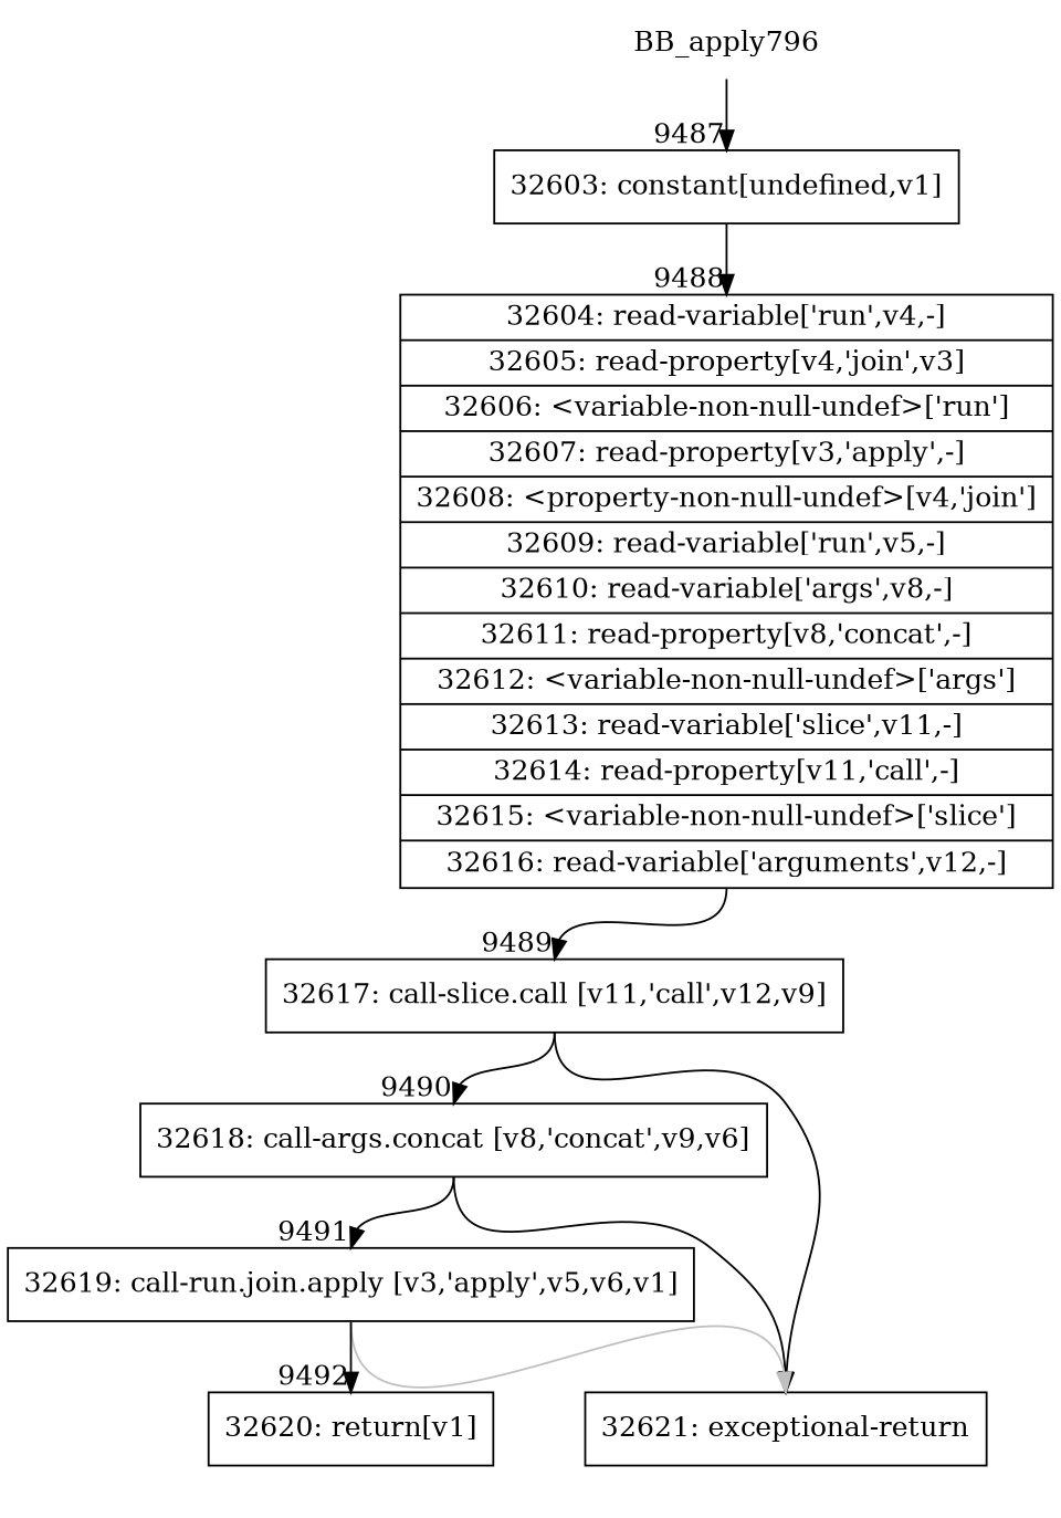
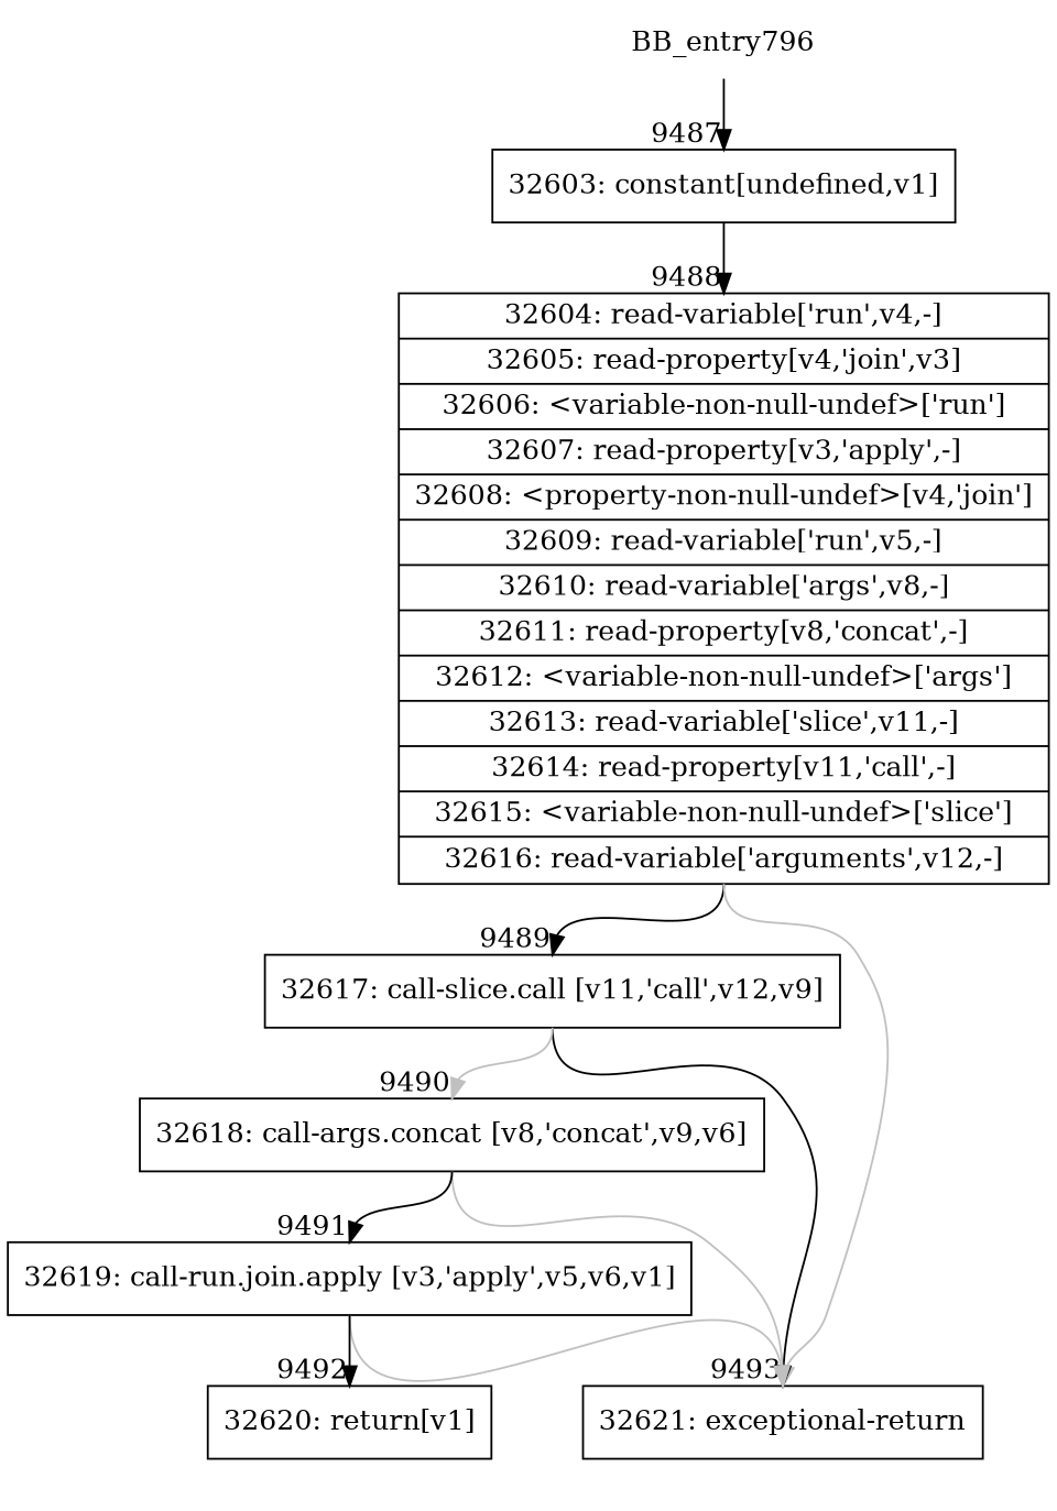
  digraph {
    rankdir=TD
    node [shape=record]
    edge [headport=n tailport=s]
-   BB_entry796 [shape=none label=BB_apply796]
+   BB_entry796 [shape=none]
    n2 [label="{32603: constant[undefined,v1]}"]
    n3 [label="{32604: read-variable['run',v4,-]|32605: read-property[v4,'join',v3]|32606: \<variable-non-null-undef\>['run']|32607: read-property[v3,'apply',-]|32608: \<property-non-null-undef\>[v4,'join']|32609: read-variable['run',v5,-]|32610: read-variable['args',v8,-]|32611: read-property[v8,'concat',-]|32612: \<variable-non-null-undef\>['args']|32613: read-variable['slice',v11,-]|32614: read-property[v11,'call',-]|32615: \<variable-non-null-undef\>['slice']|32616: read-variable['arguments',v12,-]}"]
    n4 [label="{32617: call-slice.call [v11,'call',v12,v9]}"]
    n5 [label="{32621: exceptional-return}"]
    n6 [label="{32618: call-args.concat [v8,'concat',v9,v6]}"]
    n7 [label="{32619: call-run.join.apply [v3,'apply',v5,v6,v1]}"]
    n8 [label="{32620: return[v1]}"]
    BB_entry796 -> n2 [headlabel="    9487"]
    n2 -> n3 [headlabel="      9488"]
    n3 -> n4 [headlabel="      9489"]
+   n3 -> n5 [color=gray headlabel="      9493"]
    n4 -> n5 [color=black]
-   n4 -> n6 [headlabel="      9490"]
-   n6 -> n5 [color=black]
+   n4 -> n6 [headlabel="      9490" color=gray]
+   n6 -> n5 [color=gray]
    n6 -> n7 [headlabel="      9491"]
    n7 -> n5 [color=gray]
    n7 -> n8 [headlabel="      9492"]
  }
